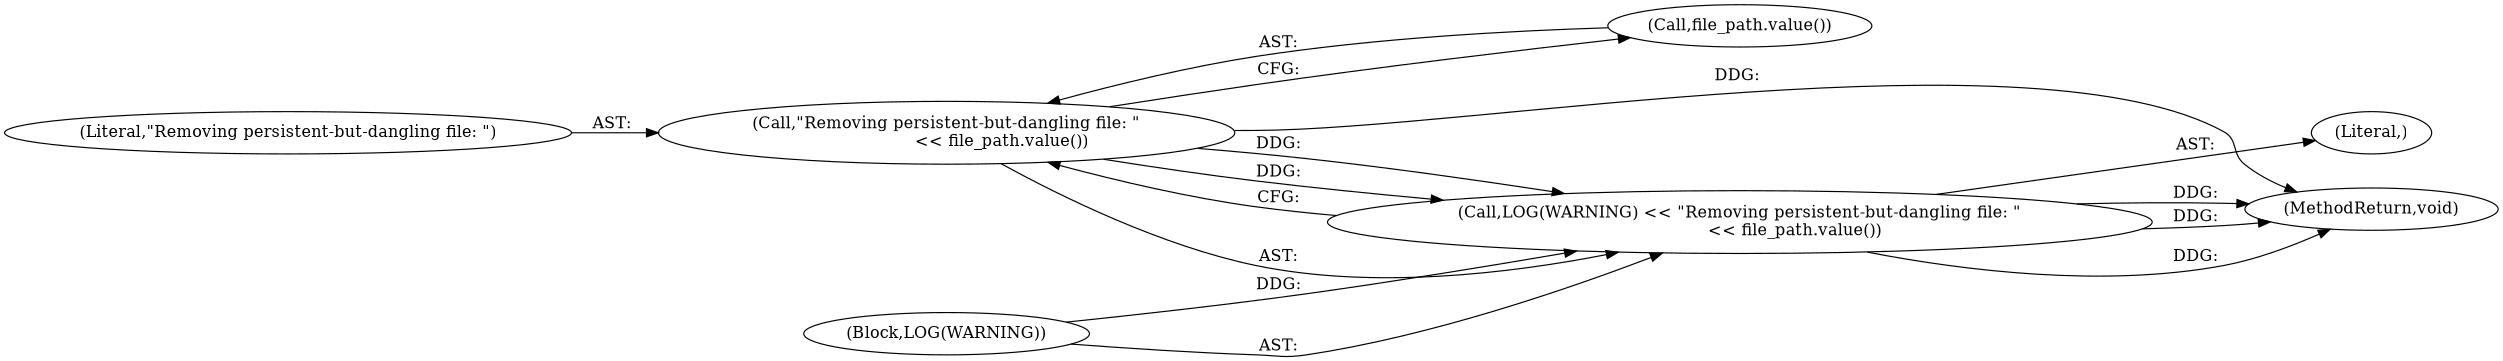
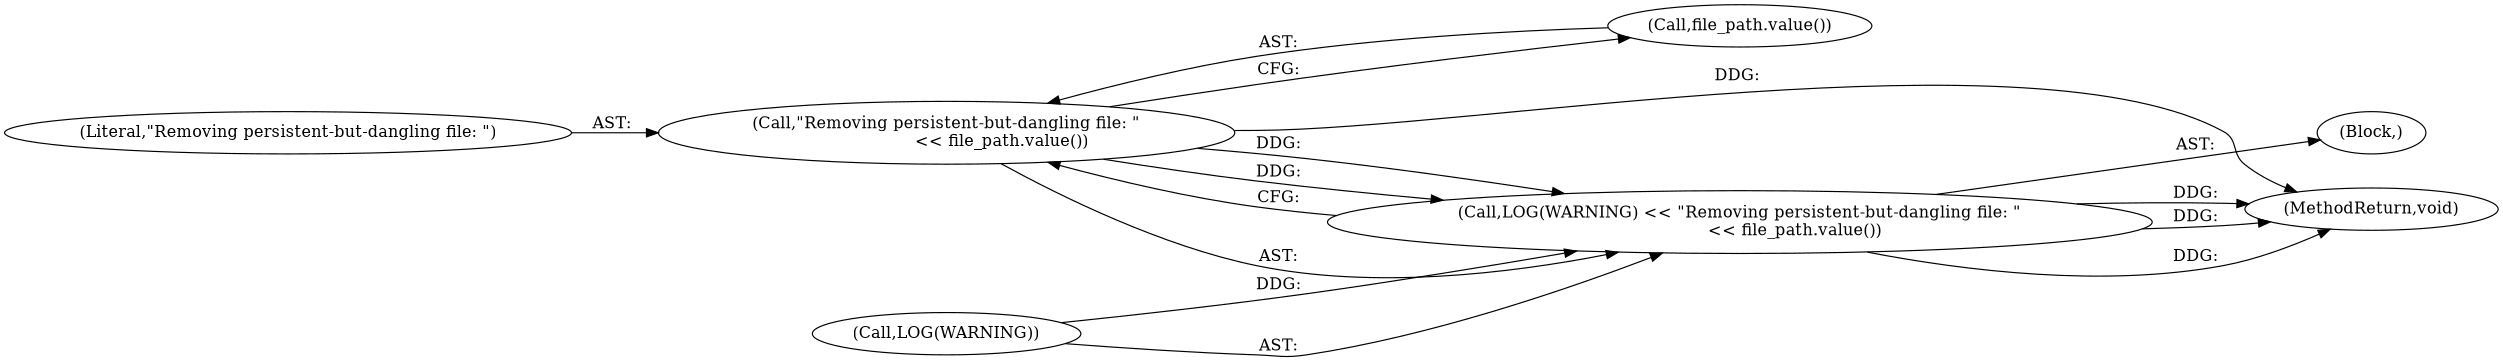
  digraph {
    rankdir=LR
    n1 [label="(Call,\"Removing persistent-but-dangling file: \"\n                     << file_path.value())"]
    n2 [label="(Call,LOG(WARNING) << \"Removing persistent-but-dangling file: \"\n                     << file_path.value())"]
    n3 [label="(MethodReturn,void)"]
    n4 [label="(Call,file_path.value())"]
-   n5 [label="(Literal,)"]
+   n5 [label="(Block,)"]
    n6 [label="(Literal,\"Removing persistent-but-dangling file: \")"]
-   n7 [label="(Block,LOG(WARNING))"]
+   n7 [label="(Call,LOG(WARNING))"]
    n1 -> n2 [label="AST: "]
    n1 -> n2 [label="DDG: "]
    n1 -> n2 [label="DDG: "]
    n1 -> n3 [label="DDG: "]
    n1 -> n4 [label="CFG: "]
    n2 -> n1 [label="CFG: "]
    n2 -> n3 [label="DDG: "]
    n2 -> n3 [label="DDG: "]
    n2 -> n3 [label="DDG: "]
    n2 -> n5 [label="AST: "]
    n4 -> n1 [label="AST: "]
    n6 -> n1 [label="AST: "]
    n7 -> n2 [label="AST: "]
    n7 -> n2 [label="DDG: "]
  }
